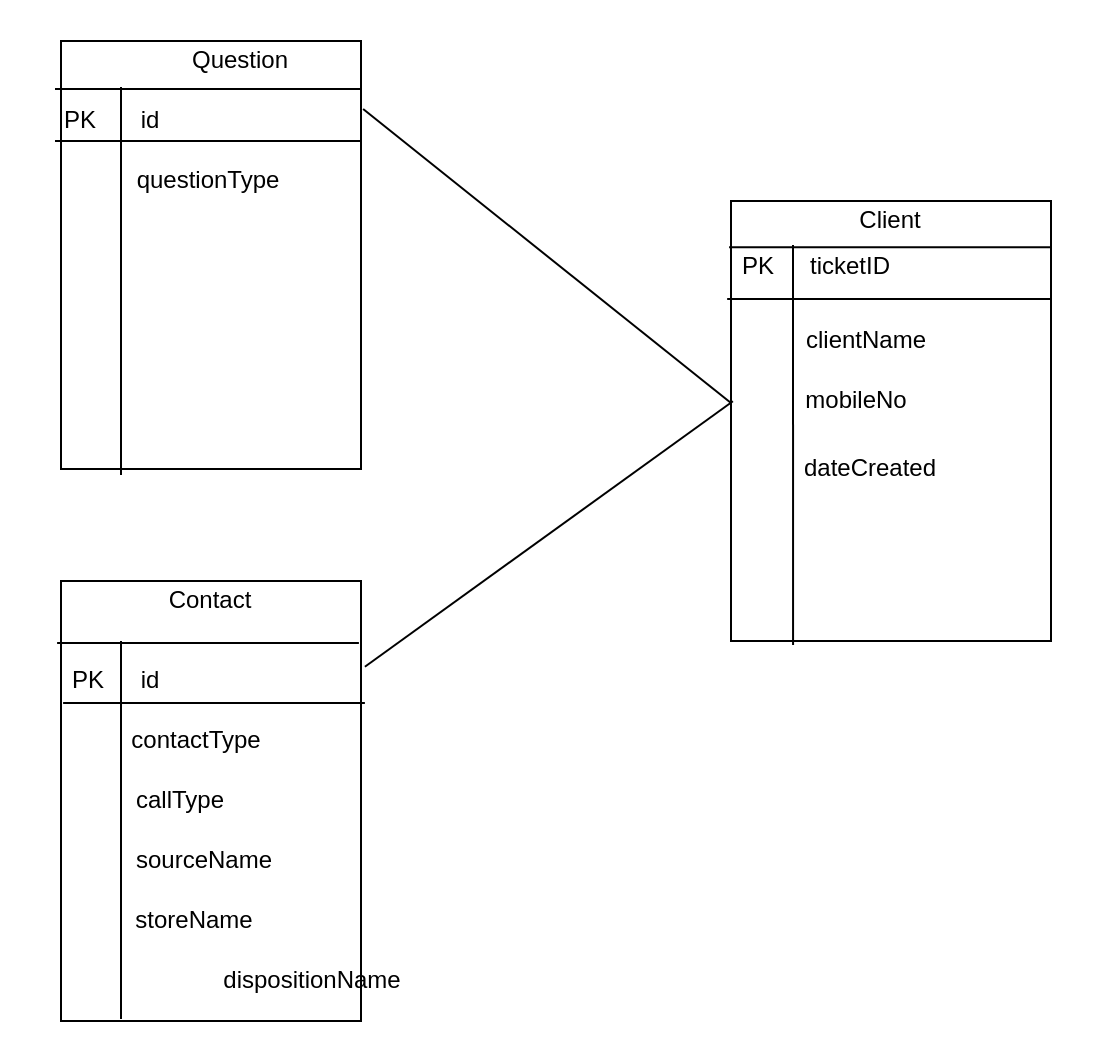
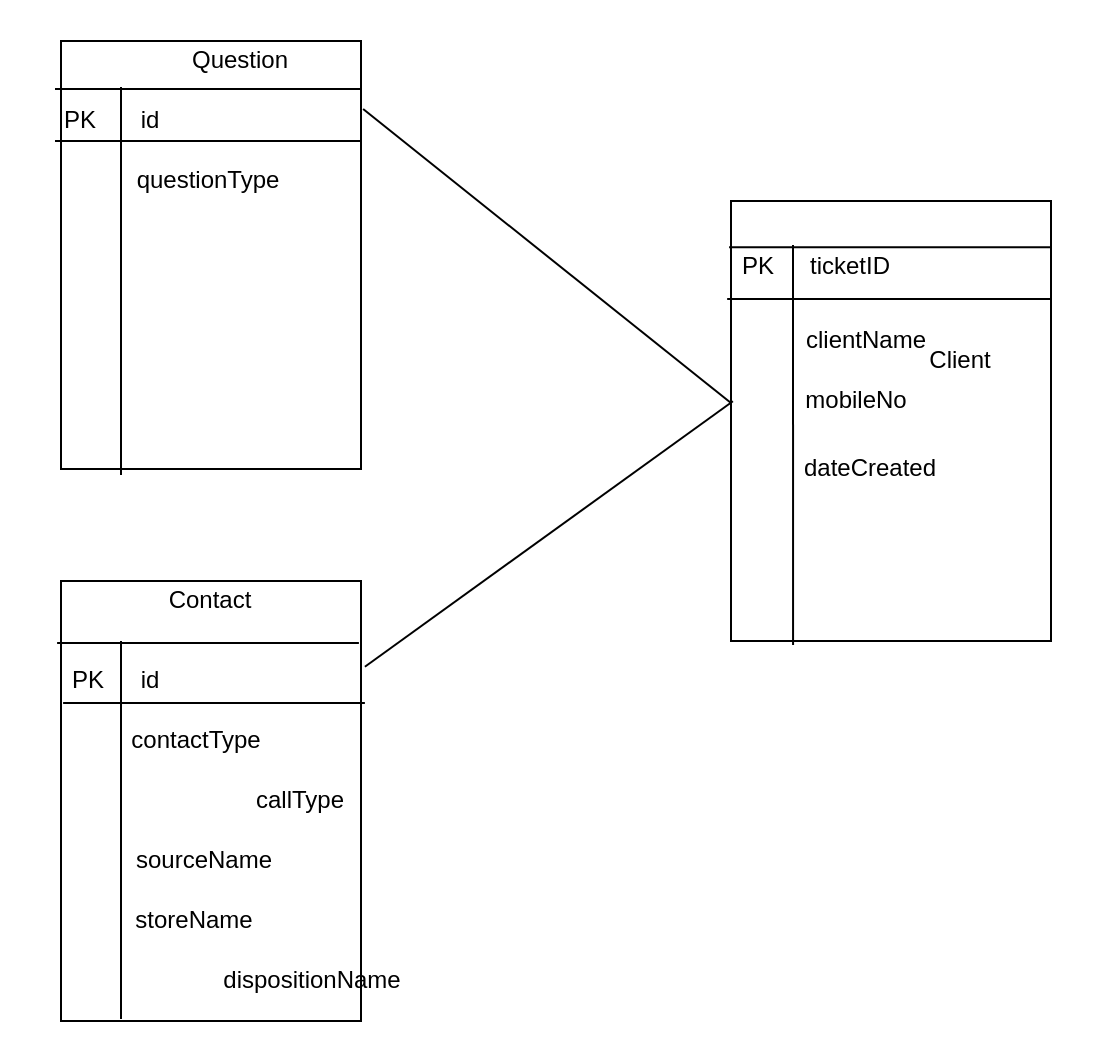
  <mxCell id="0" />
  <mxCell id="1" parent="0" />
  <mxCell id="2" value="" style="rounded=0;whiteSpace=wrap;html=1;" vertex="1" parent="1"><mxGeometry x="365" y="100" width="160" height="220" as="geometry" /></mxCell>
  <mxCell id="3" value="" style="endArrow=none;html=1;exitX=-0.006;exitY=0.105;exitDx=0;exitDy=0;exitPerimeter=0;entryX=1;entryY=0.105;entryDx=0;entryDy=0;entryPerimeter=0;" edge="1" parent="1" source="2" target="2"><mxGeometry width="50" height="50" relative="1" as="geometry"><mxPoint x="365" y="390" as="sourcePoint" /><mxPoint x="415" y="340" as="targetPoint" /></mxGeometry></mxCell>
  <mxCell id="4" value="" style="endArrow=none;html=1;entryX=0.194;entryY=1;entryDx=0;entryDy=0;entryPerimeter=0;" edge="1" parent="1"><mxGeometry width="50" height="50" relative="1" as="geometry"><mxPoint x="396" y="122" as="sourcePoint" /><mxPoint x="396.04" y="322" as="targetPoint" /></mxGeometry></mxCell>
- <mxCell id="5" value="Client" style="text;html=1;strokeColor=none;fillColor=none;align=center;verticalAlign=middle;whiteSpace=wrap;rounded=0;" vertex="1" parent="1"><mxGeometry x="425" y="100" width="40" height="20" as="geometry" /></mxCell>
+ <mxCell id="5" value="Client" style="text;html=1;strokeColor=none;fillColor=none;align=center;verticalAlign=middle;whiteSpace=wrap;rounded=0;" vertex="1" parent="1"><mxGeometry x="460" y="170" width="40" height="20" as="geometry" /></mxCell>
  <mxCell id="6" value="" style="endArrow=none;html=1;exitX=-0.012;exitY=0.177;exitDx=0;exitDy=0;exitPerimeter=0;entryX=1;entryY=0.177;entryDx=0;entryDy=0;entryPerimeter=0;" edge="1" parent="1"><mxGeometry width="50" height="50" relative="1" as="geometry"><mxPoint x="363.08" y="148.94" as="sourcePoint" /><mxPoint x="525" y="148.94" as="targetPoint" /></mxGeometry></mxCell>
  <mxCell id="7" value="PK" style="text;html=1;strokeColor=none;fillColor=none;align=center;verticalAlign=middle;whiteSpace=wrap;rounded=0;" vertex="1" parent="1"><mxGeometry x="359" y="123" width="40" height="20" as="geometry" /></mxCell>
  <mxCell id="8" value="ticketID" style="text;html=1;strokeColor=none;fillColor=none;align=center;verticalAlign=middle;whiteSpace=wrap;rounded=0;" vertex="1" parent="1"><mxGeometry x="405" y="123" width="40" height="20" as="geometry" /></mxCell>
  <mxCell id="9" value="clientName" style="text;html=1;strokeColor=none;fillColor=none;align=center;verticalAlign=middle;whiteSpace=wrap;rounded=0;" vertex="1" parent="1"><mxGeometry x="413" y="160" width="40" height="20" as="geometry" /></mxCell>
  <mxCell id="10" value="mobileNo" style="text;html=1;strokeColor=none;fillColor=none;align=center;verticalAlign=middle;whiteSpace=wrap;rounded=0;" vertex="1" parent="1"><mxGeometry x="408" y="190" width="40" height="20" as="geometry" /></mxCell>
  <mxCell id="11" value="dateCreated" style="text;html=1;strokeColor=none;fillColor=none;align=center;verticalAlign=middle;whiteSpace=wrap;rounded=0;" vertex="1" parent="1"><mxGeometry x="415" y="224" width="40" height="20" as="geometry" /></mxCell>
  <mxCell id="12" value="" style="rounded=0;whiteSpace=wrap;html=1;" vertex="1" parent="1"><mxGeometry x="30" y="20" width="150" height="214" as="geometry" /></mxCell>
  <mxCell id="13" value="" style="rounded=0;whiteSpace=wrap;html=1;" vertex="1" parent="1"><mxGeometry x="30" y="290" width="150" height="220" as="geometry" /></mxCell>
  <mxCell id="14" value="" style="endArrow=none;html=1;exitX=-0.013;exitY=0.095;exitDx=0;exitDy=0;exitPerimeter=0;entryX=0.993;entryY=0.095;entryDx=0;entryDy=0;entryPerimeter=0;" edge="1" parent="1"><mxGeometry width="50" height="50" relative="1" as="geometry"><mxPoint x="28.05" y="320.95" as="sourcePoint" /><mxPoint x="178.95" y="320.95" as="targetPoint" /></mxGeometry></mxCell>
  <mxCell id="15" value="" style="endArrow=none;html=1;exitX=-0.013;exitY=0.095;exitDx=0;exitDy=0;exitPerimeter=0;entryX=0.993;entryY=0.095;entryDx=0;entryDy=0;entryPerimeter=0;" edge="1" parent="1"><mxGeometry width="50" height="50" relative="1" as="geometry"><mxPoint x="31.05" y="350.95" as="sourcePoint" /><mxPoint x="181.95" y="350.95" as="targetPoint" /></mxGeometry></mxCell>
  <mxCell id="16" value="" style="endArrow=none;html=1;" edge="1" parent="1"><mxGeometry width="50" height="50" relative="1" as="geometry"><mxPoint x="27" y="44" as="sourcePoint" /><mxPoint x="180" y="44" as="targetPoint" /></mxGeometry></mxCell>
  <mxCell id="17" value="" style="endArrow=none;html=1;" edge="1" parent="1"><mxGeometry width="50" height="50" relative="1" as="geometry"><mxPoint x="27" y="70" as="sourcePoint" /><mxPoint x="180" y="70" as="targetPoint" /></mxGeometry></mxCell>
  <mxCell id="18" value="" style="endArrow=none;html=1;" edge="1" parent="1"><mxGeometry width="50" height="50" relative="1" as="geometry"><mxPoint x="60" y="509" as="sourcePoint" /><mxPoint x="60" y="320" as="targetPoint" /></mxGeometry></mxCell>
  <mxCell id="19" value="" style="endArrow=none;html=1;" edge="1" parent="1"><mxGeometry width="50" height="50" relative="1" as="geometry"><mxPoint x="60" y="237" as="sourcePoint" /><mxPoint x="60" y="43" as="targetPoint" /></mxGeometry></mxCell>
  <mxCell id="20" value="Question" style="text;html=1;strokeColor=none;fillColor=none;align=center;verticalAlign=middle;whiteSpace=wrap;rounded=0;" vertex="1" parent="1"><mxGeometry x="100" y="20" width="40" height="20" as="geometry" /></mxCell>
  <mxCell id="21" value="PK" style="text;html=1;strokeColor=none;fillColor=none;align=center;verticalAlign=middle;whiteSpace=wrap;rounded=0;" vertex="1" parent="1"><mxGeometry x="20" y="50" width="40" height="20" as="geometry" /></mxCell>
  <mxCell id="22" value="Contact" style="text;html=1;strokeColor=none;fillColor=none;align=center;verticalAlign=middle;whiteSpace=wrap;rounded=0;" vertex="1" parent="1"><mxGeometry x="85" y="290" width="40" height="20" as="geometry" /></mxCell>
  <mxCell id="23" value="PK" style="text;html=1;strokeColor=none;fillColor=none;align=center;verticalAlign=middle;whiteSpace=wrap;rounded=0;" vertex="1" parent="1"><mxGeometry x="24" y="330" width="40" height="20" as="geometry" /></mxCell>
  <mxCell id="24" value="id" style="text;html=1;strokeColor=none;fillColor=none;align=center;verticalAlign=middle;whiteSpace=wrap;rounded=0;" vertex="1" parent="1"><mxGeometry x="55" y="50" width="40" height="20" as="geometry" /></mxCell>
  <mxCell id="25" value="id" style="text;html=1;strokeColor=none;fillColor=none;align=center;verticalAlign=middle;whiteSpace=wrap;rounded=0;" vertex="1" parent="1"><mxGeometry x="55" y="330" width="40" height="20" as="geometry" /></mxCell>
  <mxCell id="26" value="questionType" style="text;html=1;strokeColor=none;fillColor=none;align=center;verticalAlign=middle;whiteSpace=wrap;rounded=0;" vertex="1" parent="1"><mxGeometry x="84" y="80" width="40" height="20" as="geometry" /></mxCell>
  <mxCell id="27" value="contactType" style="text;html=1;strokeColor=none;fillColor=none;align=center;verticalAlign=middle;whiteSpace=wrap;rounded=0;" vertex="1" parent="1"><mxGeometry x="78" y="360" width="40" height="20" as="geometry" /></mxCell>
- <mxCell id="28" value="callType" style="text;html=1;strokeColor=none;fillColor=none;align=center;verticalAlign=middle;whiteSpace=wrap;rounded=0;" vertex="1" parent="1"><mxGeometry x="70" y="390" width="40" height="20" as="geometry" /></mxCell>
+ <mxCell id="28" value="callType" style="text;html=1;strokeColor=none;fillColor=none;align=center;verticalAlign=middle;whiteSpace=wrap;rounded=0;" vertex="1" parent="1"><mxGeometry x="130" y="390" width="40" height="20" as="geometry" /></mxCell>
  <mxCell id="29" value="sourceName" style="text;html=1;strokeColor=none;fillColor=none;align=center;verticalAlign=middle;whiteSpace=wrap;rounded=0;" vertex="1" parent="1"><mxGeometry x="82" y="420" width="40" height="20" as="geometry" /></mxCell>
  <mxCell id="30" value="storeName" style="text;html=1;strokeColor=none;fillColor=none;align=center;verticalAlign=middle;whiteSpace=wrap;rounded=0;" vertex="1" parent="1"><mxGeometry x="77" y="450" width="40" height="20" as="geometry" /></mxCell>
  <mxCell id="31" value="dispositionName" style="text;html=1;strokeColor=none;fillColor=none;align=center;verticalAlign=middle;whiteSpace=wrap;rounded=0;" vertex="1" parent="1"><mxGeometry x="136" y="480" width="40" height="20" as="geometry" /></mxCell>
  <mxCell id="32" value="" style="endArrow=none;html=1;exitX=1.007;exitY=0.159;exitDx=0;exitDy=0;exitPerimeter=0;entryX=0;entryY=0.459;entryDx=0;entryDy=0;entryPerimeter=0;" edge="1" parent="1" source="12" target="2"><mxGeometry width="50" height="50" relative="1" as="geometry"><mxPoint x="310" y="180" as="sourcePoint" /><mxPoint x="360" y="200" as="targetPoint" /></mxGeometry></mxCell>
  <mxCell id="33" value="" style="endArrow=none;html=1;entryX=1.013;entryY=0.195;entryDx=0;entryDy=0;entryPerimeter=0;exitX=0.006;exitY=0.455;exitDx=0;exitDy=0;exitPerimeter=0;" edge="1" parent="1" source="2" target="13"><mxGeometry width="50" height="50" relative="1" as="geometry"><mxPoint x="20" y="580" as="sourcePoint" /><mxPoint x="70" y="530" as="targetPoint" /></mxGeometry></mxCell>
